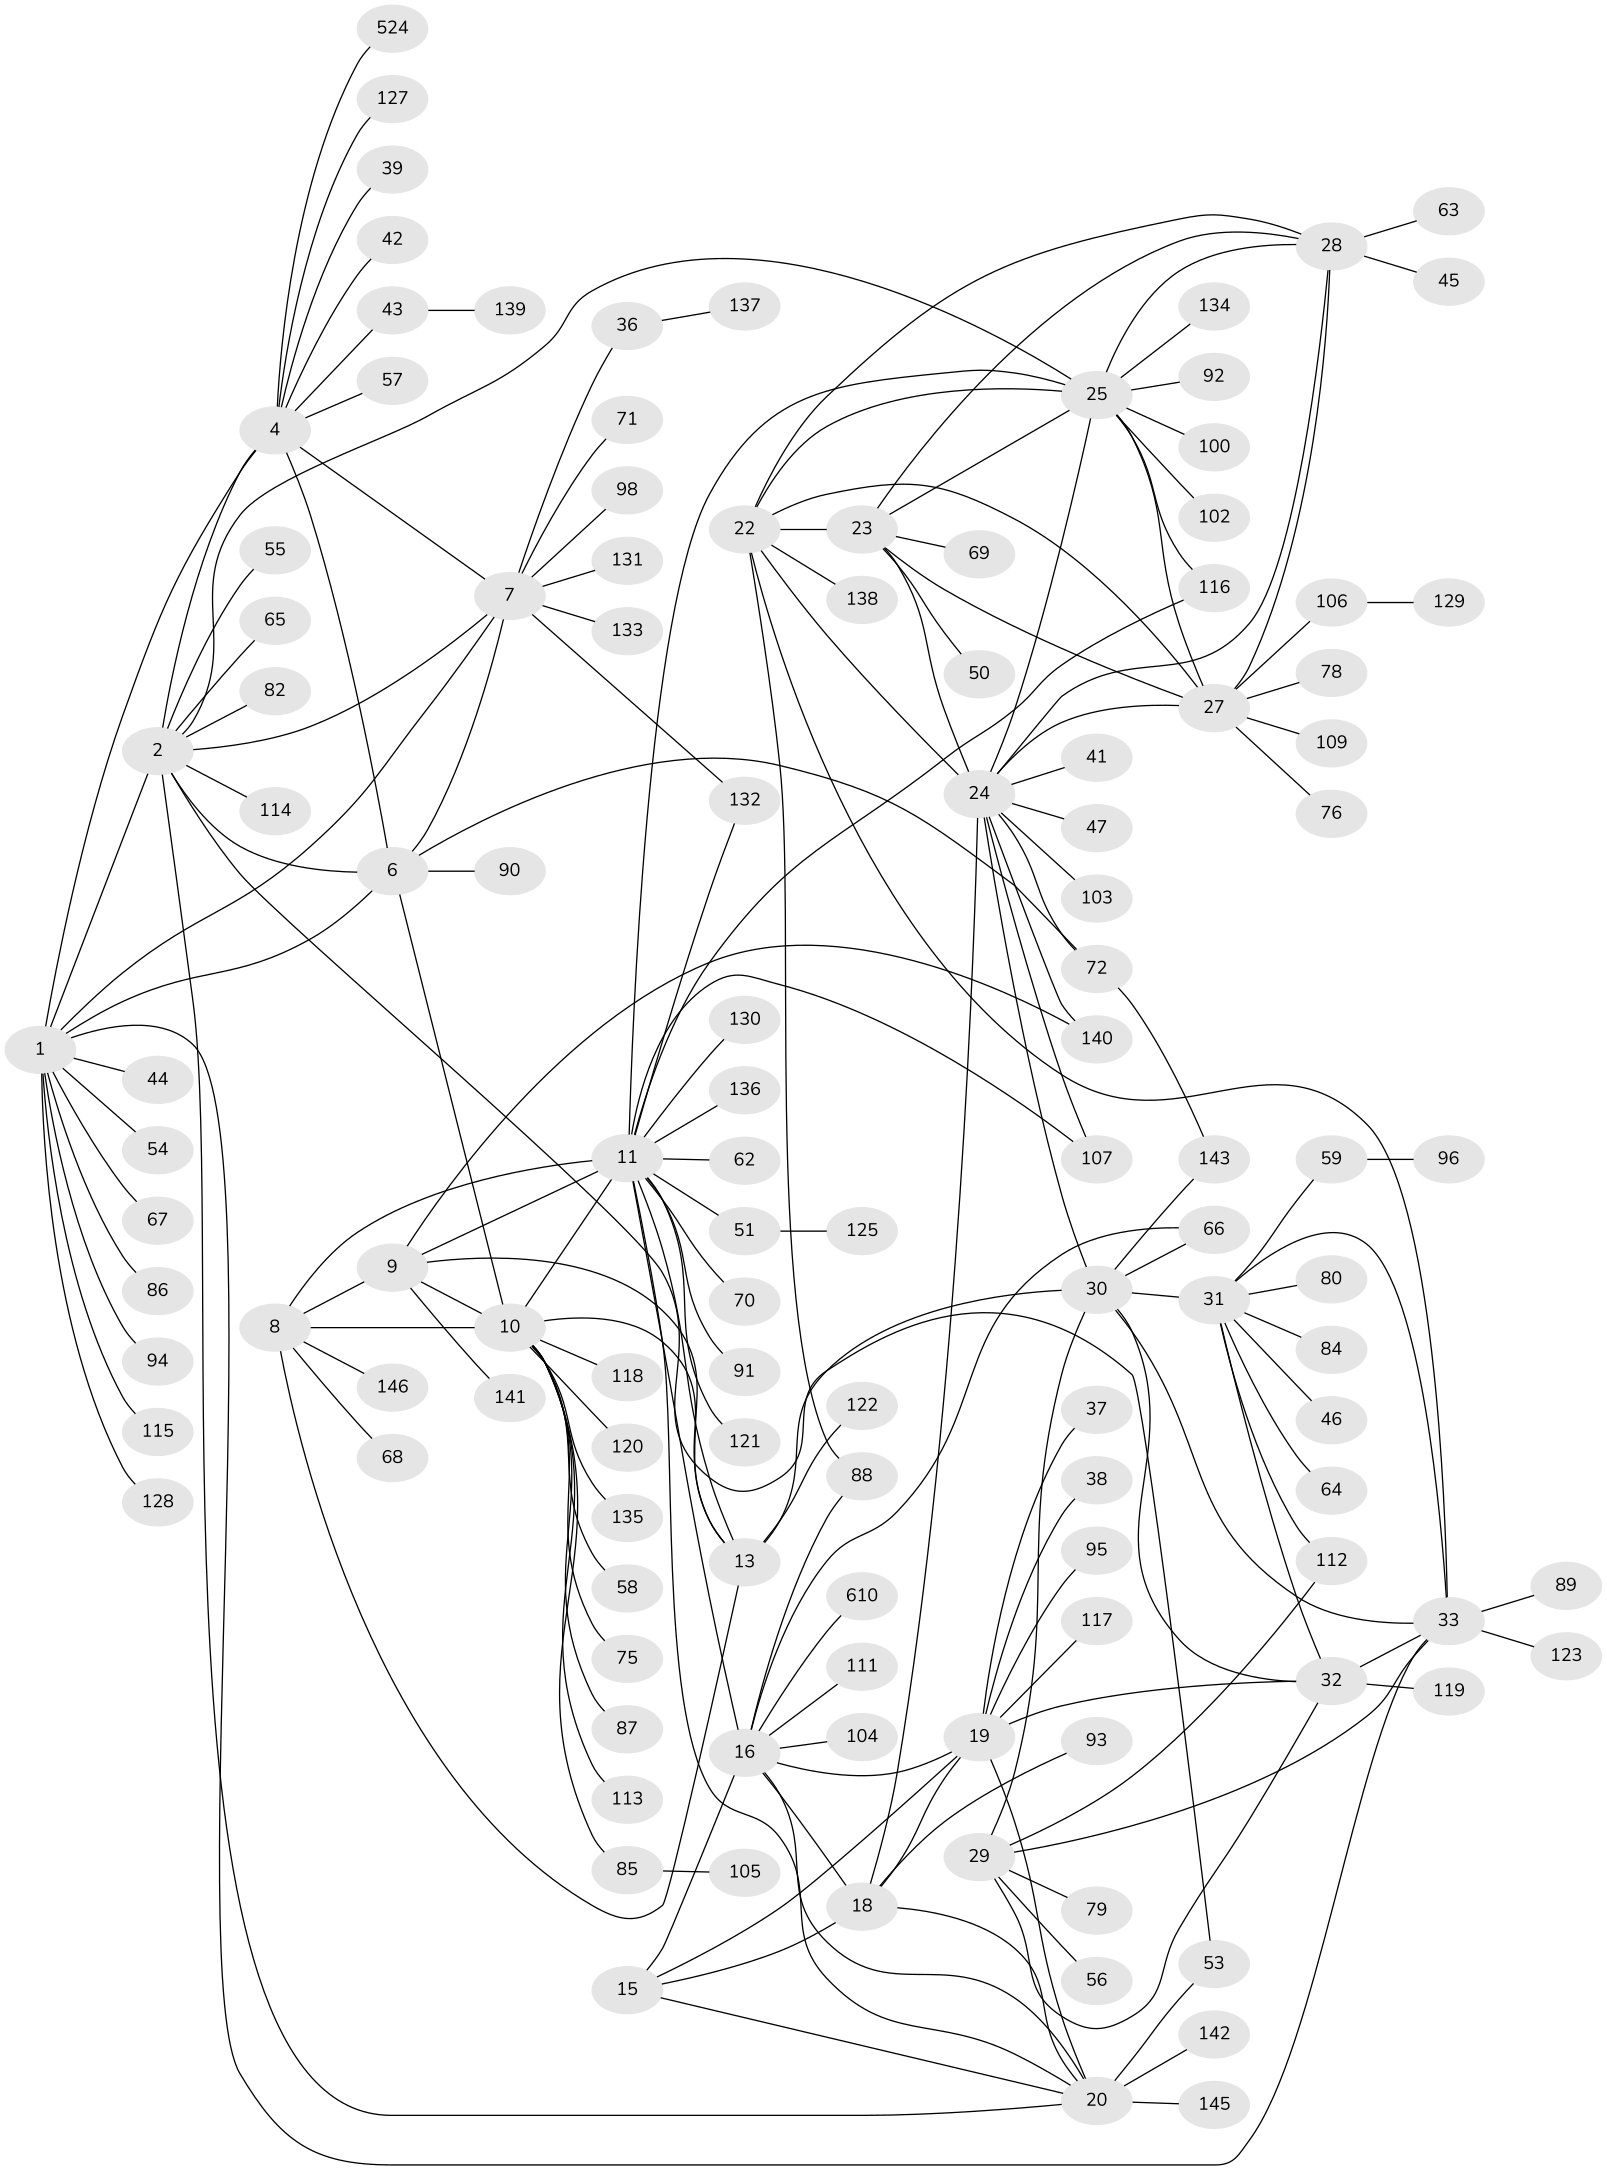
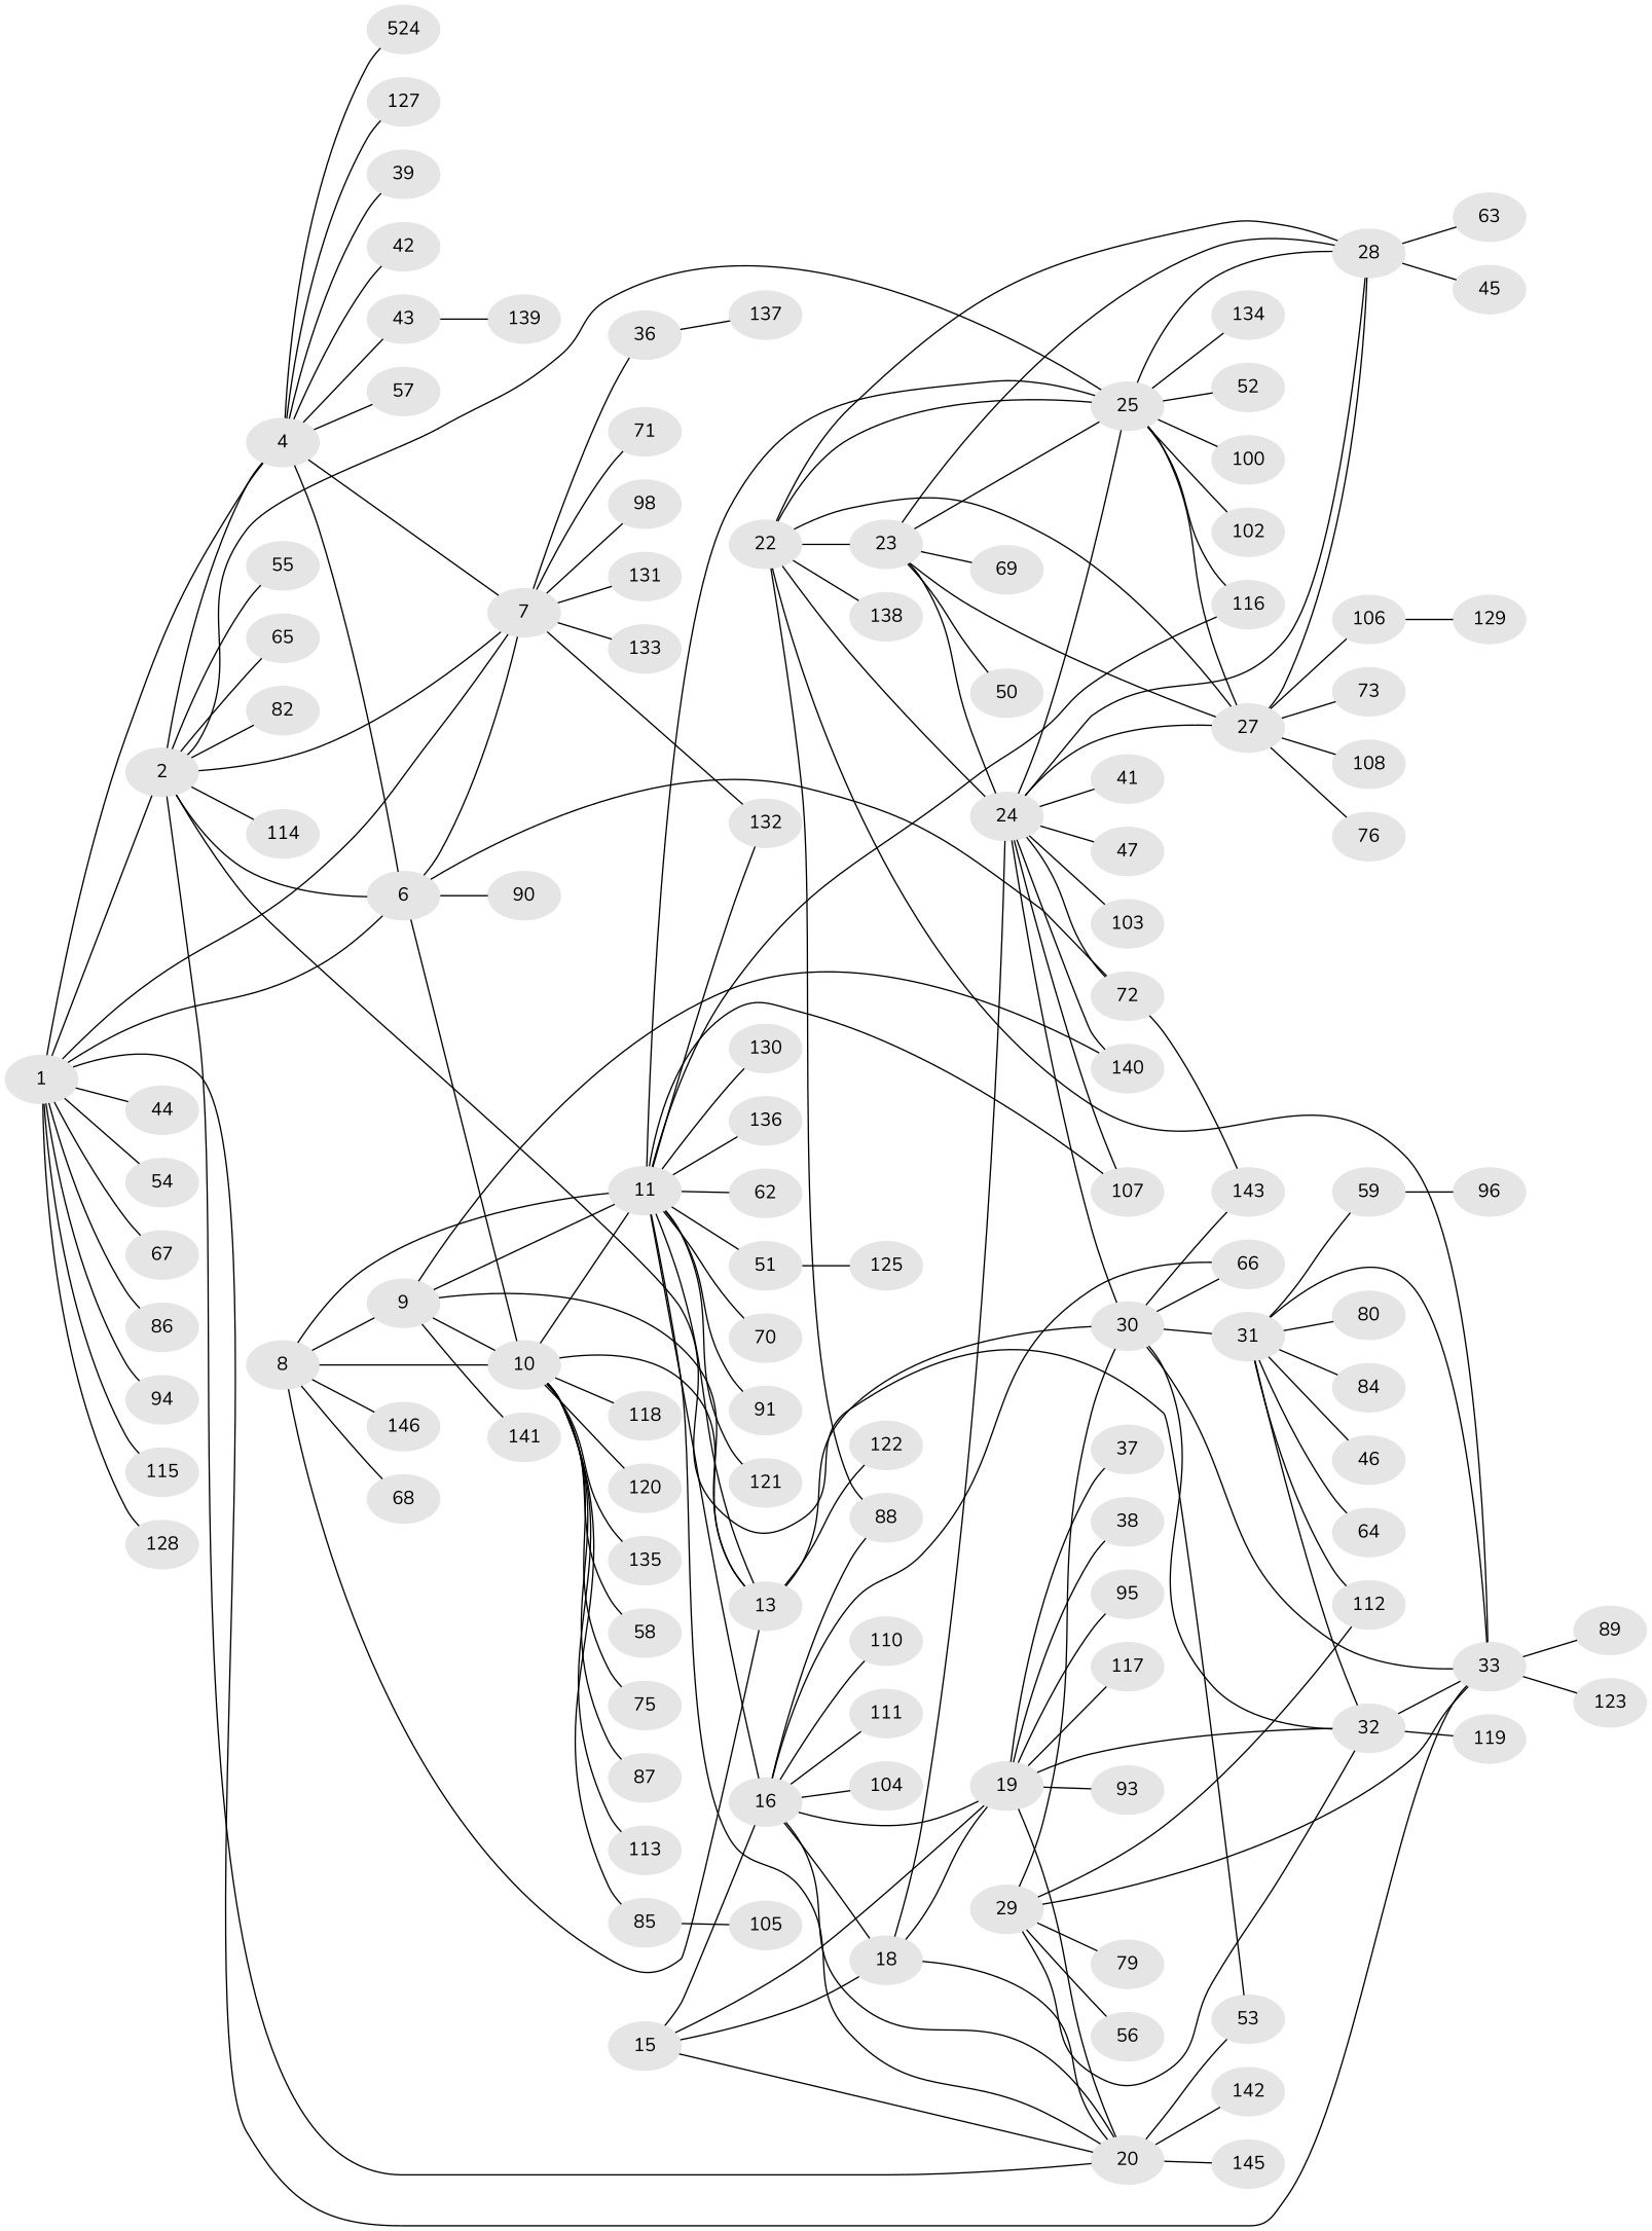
  graph {
    fontname=Nunito
    rankdir=LR
    node [color=gray90 fontname=Nunito style=filled]
    edge [fontname=Nunito]
    1 [super="+81"]
    2 [super="+3"]
    4 [super="+5"]
    6
    7 [super="+60"]
    33 [super="+35"]
    44
    54
    67
    86 [super="+144"]
    94
    115
    128
    20 [super="+73"]
    25 [super="+26"]
    53
    55
    65
    82
    114
    39
    42
    43
    57
    n25 [label=524]
    127
    10 [super="+14"]
    72 [super="+92"]
    90
    36
    71
    98
    131
    132
    133
    89
    123
    142
    145
    116
    27 [super="+77"]
    28 [super="+83"]
-   52 [label=92]
+   52
    100
    102
    134
    139
    11 [super="+12"]
    13 [super="+109"]
    58
    75
    85
    87
    113
    118
    120
    135
    143
    137
    9 [super="+99"]
    140
    141
    8
    68
    146
    16 [super="+17"]
    51
    62
    70
    91
    107
    121
    130
    136
    30 [super="+49"]
    122
    105
    18 [super="+40"]
    19 [super="+21"]
    66
    88
    104
-   110 [label=610]
+   110
    111
    125
    32
    31 [super="+34"]
    15 [super="+48"]
    24 [super="+74"]
    37
    38
    93
    95
    117
    41
    47
    103
    119
    22 [super="+126"]
    23
    138
    50
    69
    76
-   78
+   78 [label=73]
    106
-   108 [label=109]
+   108
    45
    63
    129
    29 [super="+97"]
    56
    79
    112
    46
    59 [super="+61"]
    64
    80
    84
    96
    1 -- 2 [weight=2]
    1 -- 4 [weight=2]
    1 -- 6
    1 -- 7
    1 -- 33
    1 -- 44
    1 -- 54
    1 -- 67
    1 -- 86
    1 -- 94
    1 -- 115
    1 -- 128
    2 -- 4 [weight=4]
    2 -- 6 [weight=2]
    2 -- 7 [weight=2]
    2 -- 20
    2 -- 25
    2 -- 53
    2 -- 55
    2 -- 65
    2 -- 82
    2 -- 114
    4 -- 6 [weight=2]
    4 -- 7 [weight=2]
    4 -- 39
    4 -- 42
    4 -- 43
    4 -- 57
    4 -- n25
    4 -- 127
    6 -- 7
    6 -- 10
    6 -- 72
    6 -- 90
    7 -- 36
    7 -- 71
    7 -- 98
    7 -- 131
    7 -- 132
    7 -- 133
    33 -- 89
    33 -- 123
    20 -- 53
    20 -- 142
    20 -- 145
    25 -- 116
    25 -- 27 [weight=2]
    25 -- 28 [weight=2]
    25 -- 52
    25 -- 100
    25 -- 102
    25 -- 134
    43 -- 139
    10 -- 11 [weight=4]
    10 -- 13 [weight=2]
    10 -- 58
    10 -- 75
    10 -- 85
    10 -- 87
    10 -- 113
    10 -- 118
    10 -- 120
    10 -- 135
    72 -- 143
    36 -- 137
    27 -- 28
    27 -- 76
    27 -- 78
    27 -- 106
    27 -- 108
    28 -- 45
    28 -- 63
    11 -- 20
    11 -- 25
    11 -- 132
    11 -- 116
    11 -- 13 [weight=2]
    11 -- 16
    11 -- 51
    11 -- 62
    11 -- 70
    11 -- 91
    11 -- 107
    11 -- 121
    11 -- 130
    11 -- 136
    13 -- 30
    13 -- 122
    85 -- 105
    9 -- 10 [weight=2]
    9 -- 11 [weight=2]
    9 -- 13
    9 -- 140
    9 -- 141
    8 -- 10 [weight=2]
    8 -- 11 [weight=2]
    8 -- 13
    8 -- 9
    8 -- 68
    8 -- 146
    16 -- 20 [weight=2]
    16 -- 18 [weight=2]
    16 -- 19 [weight=4]
    16 -- 66
    16 -- 88
    16 -- 104
    16 -- 110
    16 -- 111
    51 -- 125
    30 -- 33 [weight=2]
    30 -- 143
    30 -- 66
    30 -- 32
    30 -- 31 [weight=2]
    18 -- 20
    18 -- 19 [weight=2]
    18 -- 24
    19 -- 20 [weight=2]
    19 -- 32
    19 -- 37
    19 -- 38
-   18 -- 93
+   19 -- 93
    19 -- 95
    19 -- 117
    32 -- 33 [weight=2]
    32 -- 119
    31 -- 33 [weight=4]
    31 -- 32 [weight=2]
    31 -- 112
    31 -- 46
    31 -- 59
    31 -- 64
    31 -- 80
    31 -- 84
    15 -- 20
    15 -- 16 [weight=2]
    15 -- 18
    15 -- 19 [weight=2]
    24 -- 25 [weight=2]
    24 -- 72
    24 -- 27
    24 -- 28
    24 -- 140
    24 -- 107
    24 -- 30
    24 -- 41
    24 -- 47
    24 -- 103
    22 -- 33
    22 -- 25 [weight=2]
    22 -- 27
    22 -- 28
    22 -- 88
    22 -- 24
    22 -- 23
    22 -- 138
    23 -- 25 [weight=2]
    23 -- 27
    23 -- 28
    23 -- 24
    23 -- 50
    23 -- 69
    106 -- 129
    29 -- 33 [weight=2]
    29 -- 30
    29 -- 32
    29 -- 56
    29 -- 79
    29 -- 112 [weight=2]
    59 -- 96
  }
